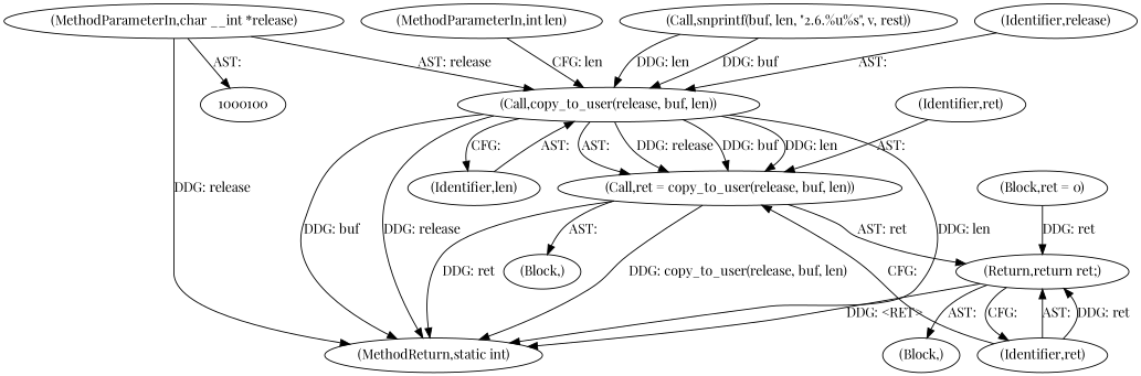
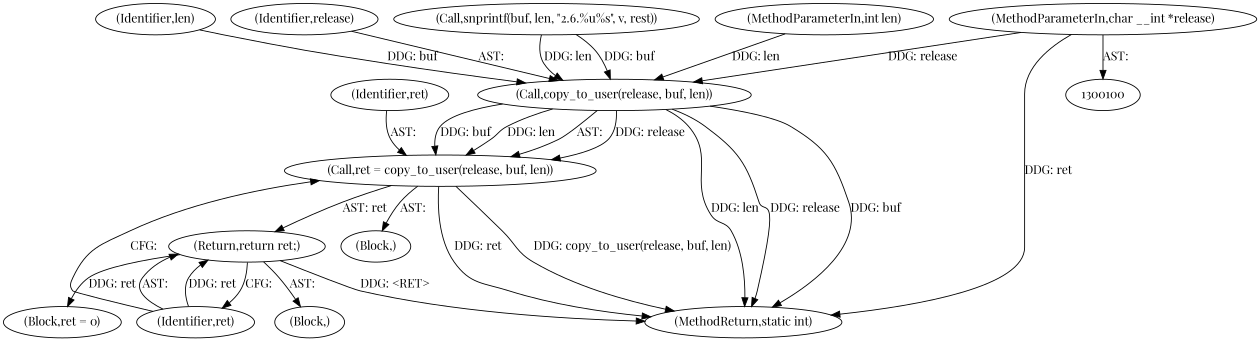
  digraph {
    fontname="Playfair Display"
    node [fontname="Playfair Display"]
    edge [fontname="Playfair Display"]
    n1 [label="(MethodParameterIn,char __int *release)"]
    n2 [label="(Call,copy_to_user(release, buf, len))"]
    n3 [label="(MethodReturn,static int)"]
-   1000100
+   1000100 [label=1300100]
    n5 [label="(Call,ret = copy_to_user(release, buf, len))"]
    n6 [label="(Identifier,len)"]
    n7 [label="(Return,return ret;)"]
    n8 [label="(Block,)"]
    n9 [label="(Block,)"]
    n10 [label="(Identifier,ret)"]
    n11 [label="(Identifier,ret)"]
    n12 [label="(Block,ret = 0)"]
    n13 [label="(Identifier,release)"]
    n14 [label="(MethodParameterIn,int len)"]
    n15 [label="(Call,snprintf(buf, len, \"2.6.%u%s\", v, rest))"]
-   n1 -> n2 [label="AST: release"]
-   n1 -> n3 [label="DDG: release"]
+   n1 -> n2 [label="DDG: release"]
+   n1 -> n3 [label="DDG: ret"]
    n1 -> 1000100 [label="AST: "]
    n2 -> n3 [label="DDG: buf"]
    n2 -> n3 [label="DDG: len"]
    n2 -> n3 [label="DDG: release"]
    n2 -> n5 [label="AST: "]
    n2 -> n5 [label="DDG: release"]
    n2 -> n5 [label="DDG: buf"]
    n2 -> n5 [label="DDG: len"]
-   n2 -> n6 [label="CFG: "]
    n5 -> n3 [label="DDG: ret"]
    n5 -> n3 [label="DDG: copy_to_user(release, buf, len)"]
    n5 -> n7 [label="AST: ret"]
    n5 -> n8 [label="AST: "]
-   n6 -> n2 [label="AST: "]
+   n6 -> n2 [label="DDG: buf"]
    n7 -> n3 [label="DDG: <RET>"]
    n7 -> n9 [label="AST: "]
    n7 -> n10 [label="CFG: "]
    n10 -> n5 [label="CFG: "]
    n10 -> n7 [label="AST: "]
    n10 -> n7 [label="DDG: ret"]
    n11 -> n5 [label="AST: "]
-   n12 -> n7 [label="DDG: ret"]
+   n7 -> n12 [label="DDG: ret"]
    n13 -> n2 [label="AST: "]
-   n14 -> n2 [label="CFG: len"]
+   n14 -> n2 [label="DDG: len"]
    n15 -> n2 [label="DDG: buf"]
    n15 -> n2 [label="DDG: len"]
  }
